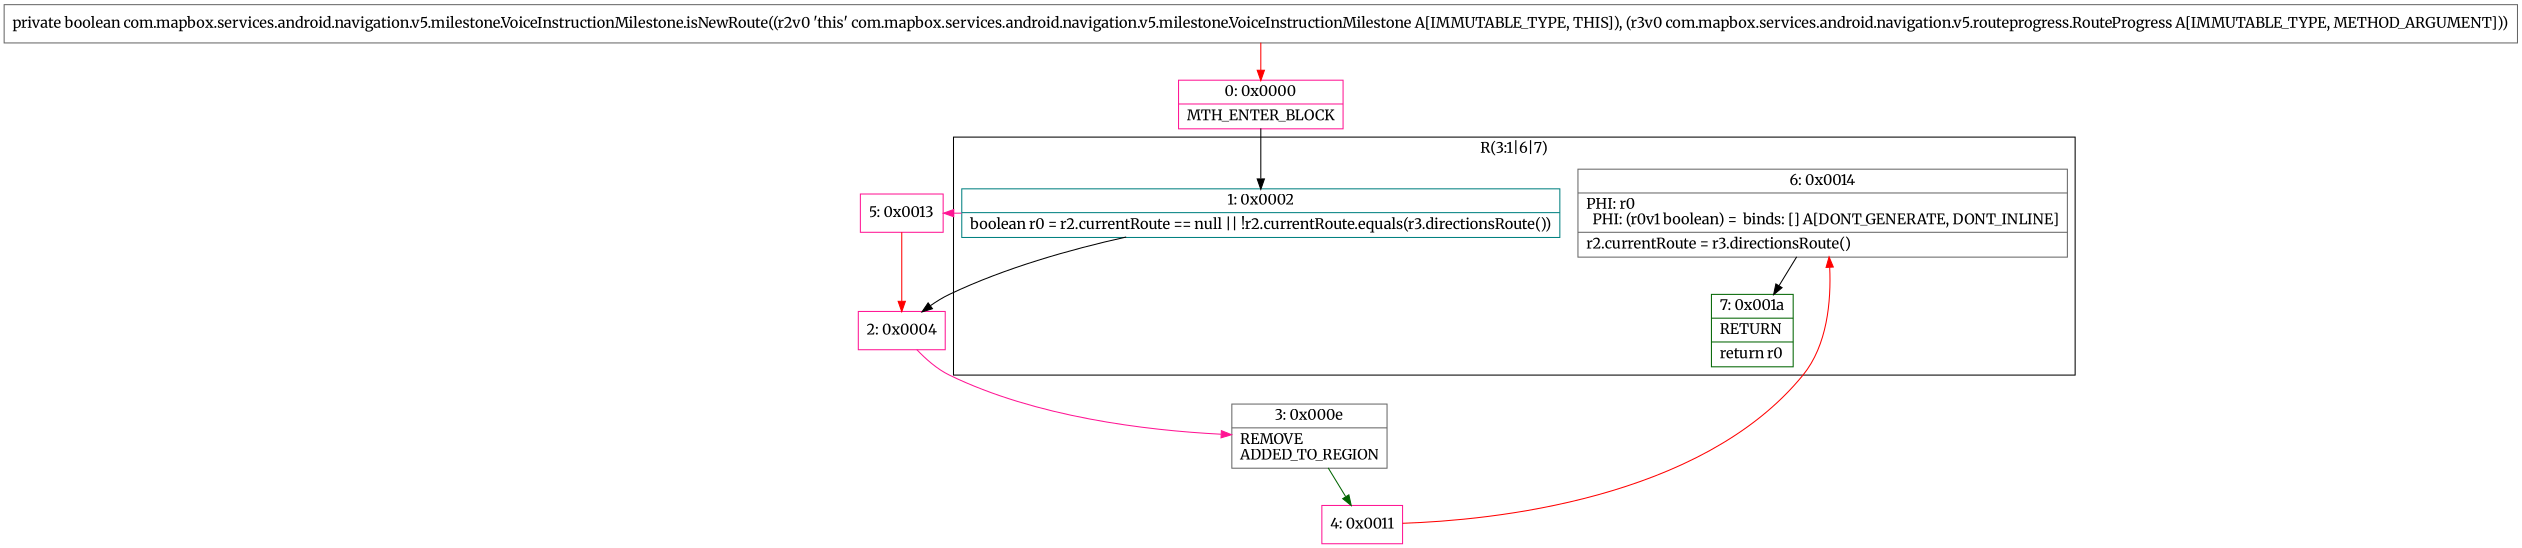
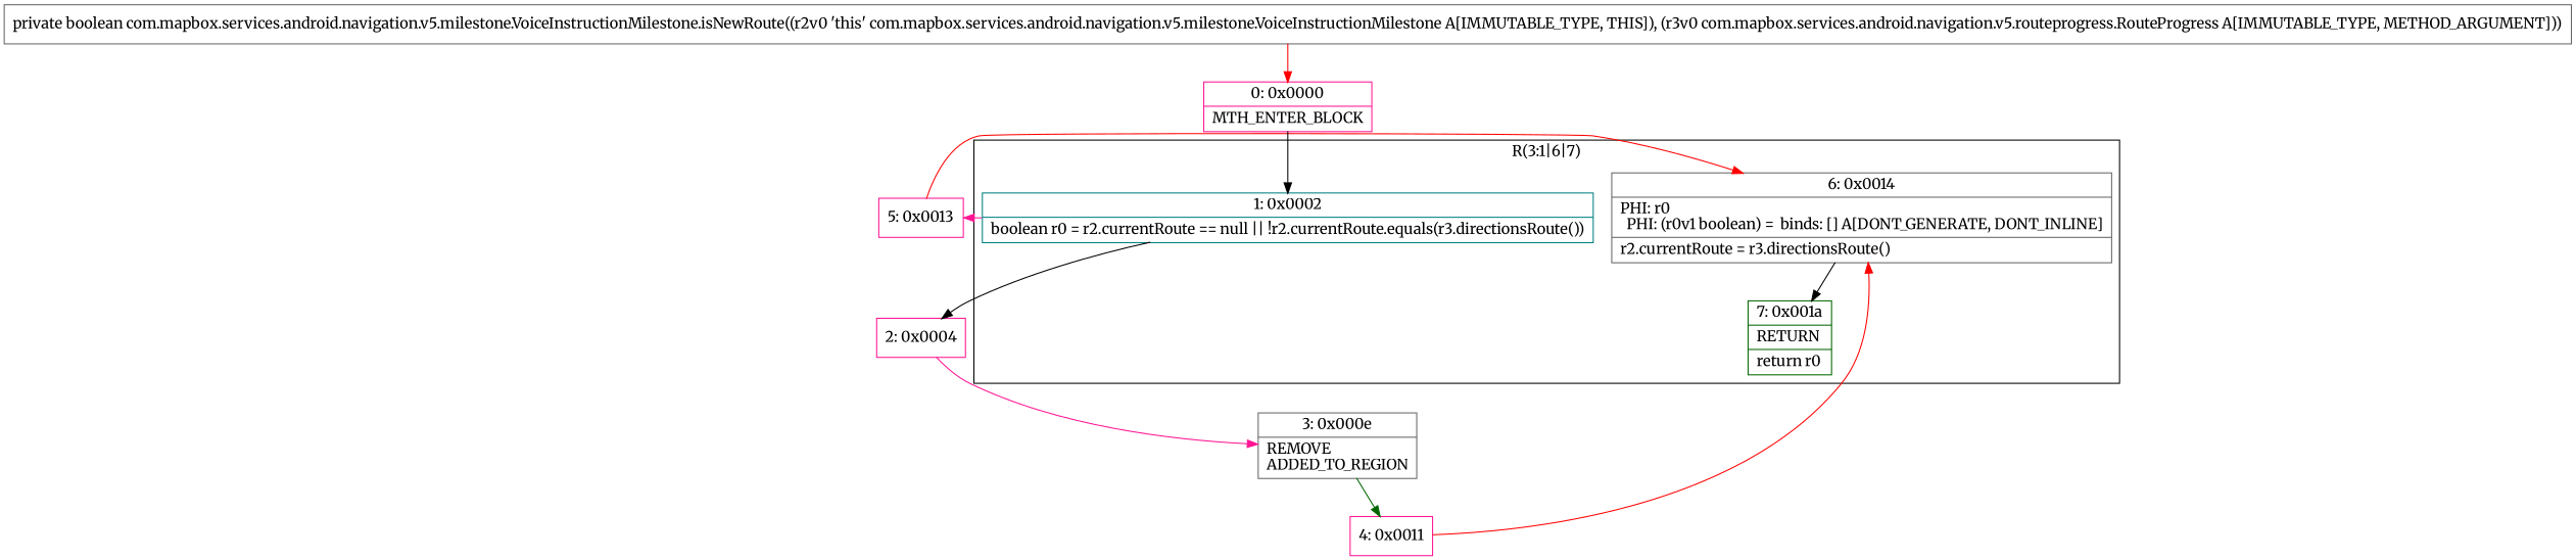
  digraph {
    fontname=Merriweather
    node [color=deeppink fontname=Merriweather shape=record]
    edge [color=black fontname=Merriweather]
    n1 [color=teal label="{1\:\ 0x0002|boolean r0 = r2.currentRoute == null \|\| !r2.currentRoute.equals(r3.directionsRoute())\l}"]
    n2 [color=gray40 label="{6\:\ 0x0014|PHI: r0 \l  PHI: (r0v1 boolean) =  binds: [] A[DONT_GENERATE, DONT_INLINE]\l|r2.currentRoute = r3.directionsRoute()\l}"]
    n3 [color=darkgreen label="{7\:\ 0x001a|RETURN\l|return r0\l}"]
    n4 [label="{2\:\ 0x0004}"]
    n5 [label="{5\:\ 0x0013}"]
    n6 [color=gray40 label="{3\:\ 0x000e|REMOVE\lADDED_TO_REGION\l}"]
    n7 [label="{0\:\ 0x0000|MTH_ENTER_BLOCK\l}"]
    n8 [label="{4\:\ 0x0011}"]
    n9 [color=gray40 label="{private boolean com.mapbox.services.android.navigation.v5.milestone.VoiceInstructionMilestone.isNewRoute((r2v0 'this' com.mapbox.services.android.navigation.v5.milestone.VoiceInstructionMilestone A[IMMUTABLE_TYPE, THIS]), (r3v0 com.mapbox.services.android.navigation.v5.routeprogress.RouteProgress A[IMMUTABLE_TYPE, METHOD_ARGUMENT])) }"]
    subgraph cluster_1 {
      label="R(3:1|6|7)"
      n1
      n2
      n3
    }
    n1 -> n4
    n1 -> n5 [color=deeppink]
    n2 -> n3
    n4 -> n6 [color=deeppink]
-   n5 -> n4 [color=red]
+   n5 -> n2 [color=red]
    n6 -> n8 [color=darkgreen]
    n7 -> n1
    n8 -> n2 [color=red]
    n9 -> n7 [color=red]
  }
